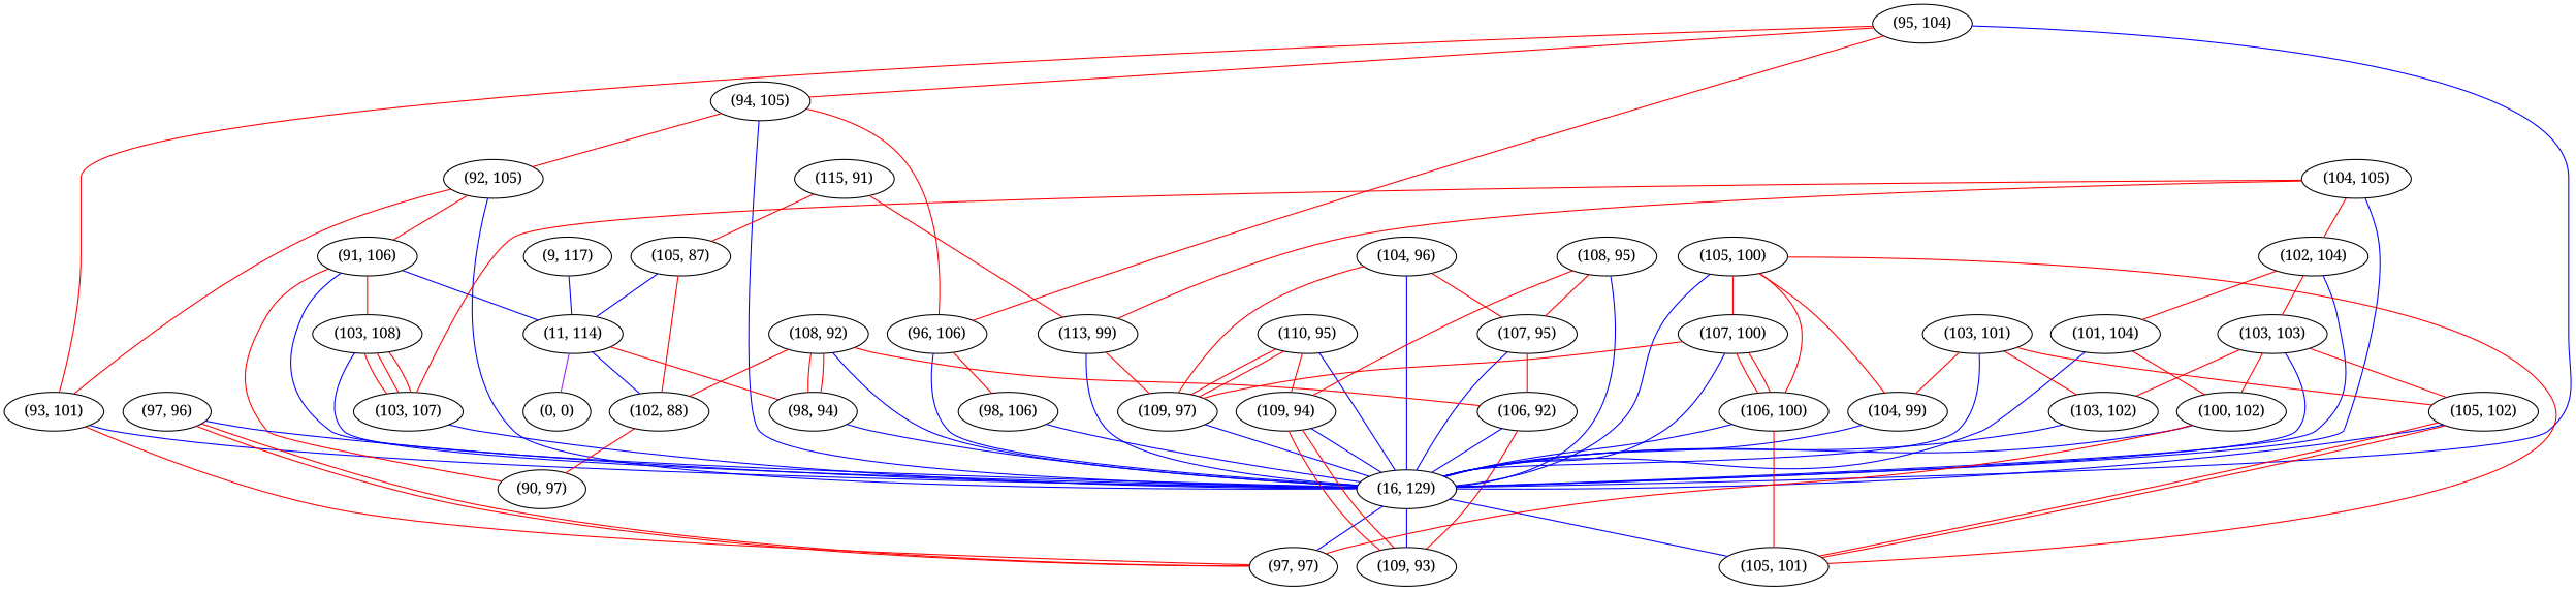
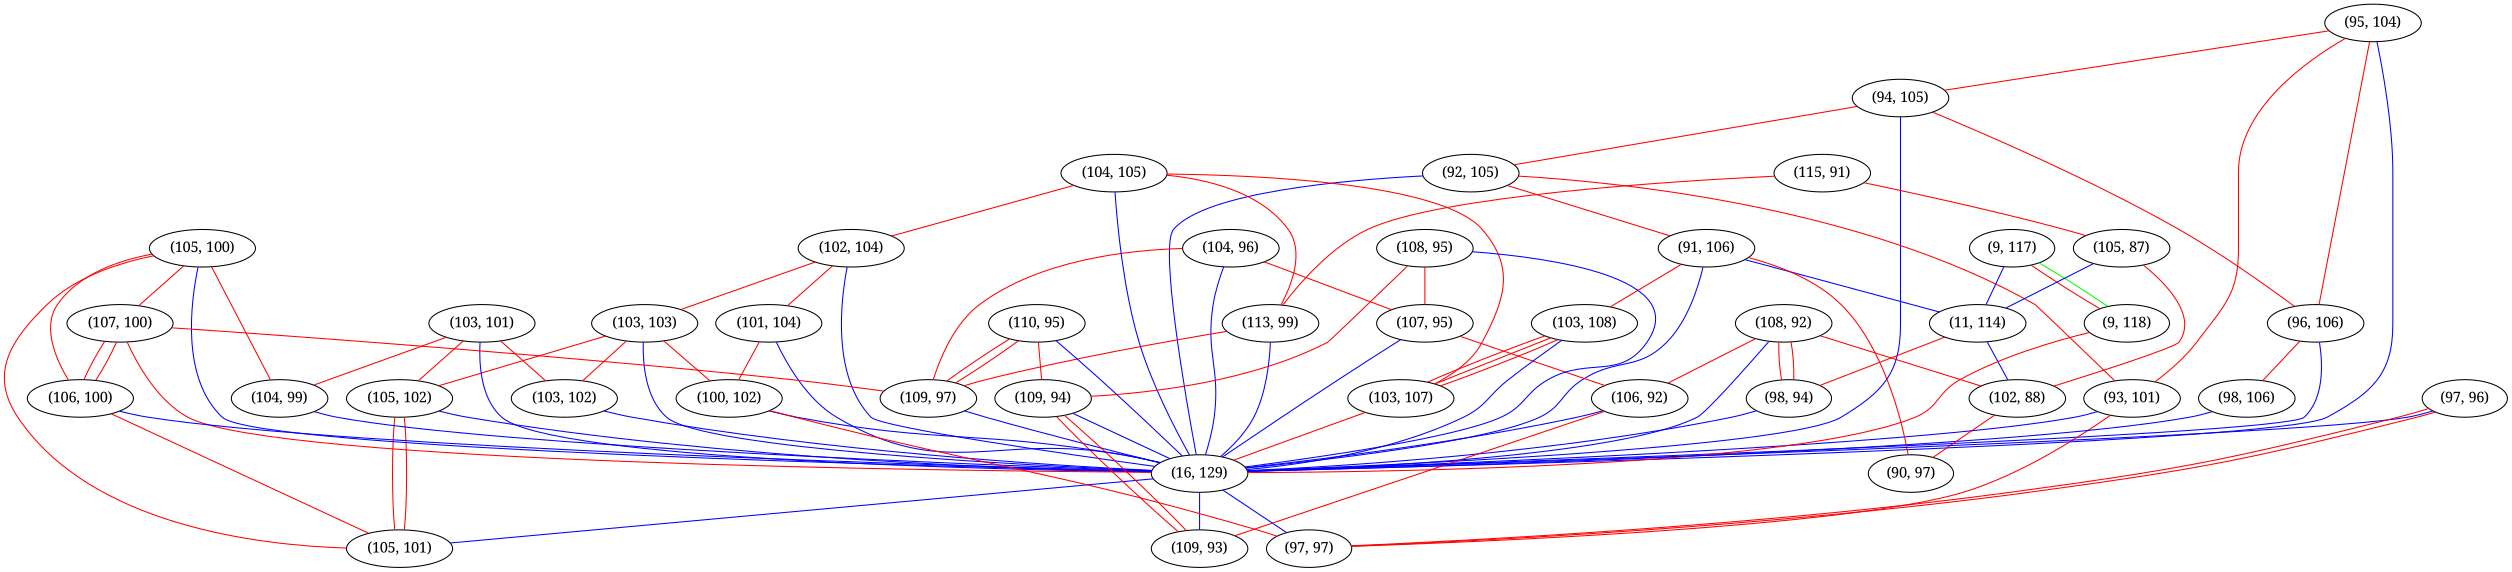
  graph {
    fontname="Noto Serif"
    node [fontname="Noto Serif"]
    edge [color=red fontname="Noto Serif" weight=1]
    "(95, 104)"
    "(94, 105)"
    "(96, 106)"
    "(93, 101)"
    "(16, 129)"
    "(92, 105)"
    "(98, 106)"
    "(97, 97)"
    "(105, 101)"
    "(109, 93)"
    "(9, 117)"
    "(11, 114)"
+   "(9, 118)"
    "(102, 88)"
-   "(0, 0)"
    "(98, 94)"
    "(91, 106)"
    "(104, 96)"
    "(107, 95)"
    "(109, 97)"
    "(106, 92)"
    "(90, 97)"
    "(103, 108)"
    "(115, 91)"
    "(105, 87)"
    "(113, 99)"
    "(104, 105)"
    "(102, 104)"
    "(103, 107)"
    "(103, 103)"
    "(101, 104)"
    "(103, 101)"
    "(105, 102)"
    "(104, 99)"
    "(103, 102)"
    "(105, 100)"
    "(107, 100)"
    "(106, 100)"
    "(110, 95)"
    "(109, 94)"
    "(97, 96)"
    "(100, 102)"
    n43 [label="(108, 92)"]
    "(108, 95)"
    "(95, 104)" -- "(94, 105)"
    "(95, 104)" -- "(96, 106)"
    "(95, 104)" -- "(93, 101)"
    "(95, 104)" -- "(16, 129)" [color=blue weight=3]
    "(94, 105)" -- "(96, 106)"
    "(94, 105)" -- "(16, 129)" [color=blue weight=3]
    "(94, 105)" -- "(92, 105)"
    "(96, 106)" -- "(16, 129)" [color=blue weight=3]
    "(96, 106)" -- "(98, 106)"
    "(93, 101)" -- "(16, 129)" [color=blue weight=3]
    "(93, 101)" -- "(97, 97)"
    "(16, 129)" -- "(97, 97)" [color=blue weight=3]
    "(16, 129)" -- "(105, 101)" [color=blue weight=3]
    "(16, 129)" -- "(109, 93)" [color=blue weight=3]
    "(92, 105)" -- "(93, 101)"
    "(92, 105)" -- "(16, 129)" [color=blue weight=3]
    "(92, 105)" -- "(91, 106)"
    "(98, 106)" -- "(16, 129)" [color=blue weight=3]
    "(9, 117)" -- "(11, 114)" [color=blue]
+   "(9, 117)" -- "(9, 118)"
+   "(9, 117)" -- "(9, 118)" [color=green weight=2]
    "(11, 114)" -- "(102, 88)" [color=blue weight=3]
-   "(11, 114)" -- "(0, 0)" [color=purple weight=4]
    "(11, 114)" -- "(98, 94)"
+   "(9, 118)" -- "(16, 129)"
    "(102, 88)" -- "(90, 97)"
    "(98, 94)" -- "(16, 129)" [color=blue weight=3]
    "(91, 106)" -- "(16, 129)" [color=blue weight=3]
    "(91, 106)" -- "(11, 114)" [color=blue weight=3]
    "(91, 106)" -- "(90, 97)"
    "(91, 106)" -- "(103, 108)"
    "(104, 96)" -- "(16, 129)" [color=blue weight=3]
    "(104, 96)" -- "(107, 95)"
    "(104, 96)" -- "(109, 97)"
    "(107, 95)" -- "(16, 129)" [color=blue weight=3]
    "(107, 95)" -- "(106, 92)"
    "(109, 97)" -- "(16, 129)" [color=blue weight=3]
    "(106, 92)" -- "(16, 129)" [color=blue weight=3]
    "(106, 92)" -- "(109, 93)"
    "(103, 108)" -- "(16, 129)" [color=blue weight=3]
    "(103, 108)" -- "(103, 107)"
    "(103, 108)" -- "(103, 107)"
    "(103, 108)" -- "(103, 107)"
    "(115, 91)" -- "(105, 87)"
    "(115, 91)" -- "(113, 99)"
    "(105, 87)" -- "(11, 114)" [color=blue weight=3]
    "(105, 87)" -- "(102, 88)"
    "(113, 99)" -- "(16, 129)" [color=blue weight=3]
    "(113, 99)" -- "(109, 97)"
    "(104, 105)" -- "(16, 129)" [color=blue weight=3]
    "(104, 105)" -- "(113, 99)"
    "(104, 105)" -- "(102, 104)"
    "(104, 105)" -- "(103, 107)"
    "(102, 104)" -- "(16, 129)" [color=blue weight=3]
    "(102, 104)" -- "(103, 103)"
    "(102, 104)" -- "(101, 104)"
-   "(103, 107)" -- "(16, 129)" [color=blue weight=3]
+   "(103, 107)" -- "(16, 129)" [weight=3]
    "(103, 103)" -- "(16, 129)" [color=blue weight=3]
    "(103, 103)" -- "(105, 102)"
    "(103, 103)" -- "(103, 102)"
    "(103, 103)" -- "(100, 102)"
    "(101, 104)" -- "(16, 129)" [color=blue weight=3]
    "(101, 104)" -- "(100, 102)"
    "(103, 101)" -- "(16, 129)" [color=blue weight=3]
    "(103, 101)" -- "(105, 102)"
    "(103, 101)" -- "(104, 99)"
    "(103, 101)" -- "(103, 102)"
    "(105, 102)" -- "(16, 129)" [color=blue weight=3]
    "(105, 102)" -- "(105, 101)"
    "(105, 102)" -- "(105, 101)"
    "(104, 99)" -- "(16, 129)" [color=blue weight=3]
    "(103, 102)" -- "(16, 129)" [color=blue weight=3]
    "(105, 100)" -- "(16, 129)" [color=blue weight=3]
    "(105, 100)" -- "(105, 101)"
    "(105, 100)" -- "(104, 99)"
    "(105, 100)" -- "(107, 100)"
    "(105, 100)" -- "(106, 100)"
-   "(107, 100)" -- "(16, 129)" [color=blue weight=3]
+   "(107, 100)" -- "(16, 129)" [weight=3]
    "(107, 100)" -- "(109, 97)"
    "(107, 100)" -- "(106, 100)"
    "(107, 100)" -- "(106, 100)"
    "(106, 100)" -- "(16, 129)" [color=blue weight=3]
    "(106, 100)" -- "(105, 101)"
    "(110, 95)" -- "(16, 129)" [color=blue weight=3]
    "(110, 95)" -- "(109, 97)"
    "(110, 95)" -- "(109, 97)"
    "(110, 95)" -- "(109, 94)"
    "(109, 94)" -- "(16, 129)" [color=blue weight=3]
    "(109, 94)" -- "(109, 93)"
    "(109, 94)" -- "(109, 93)"
    "(97, 96)" -- "(16, 129)" [color=blue weight=3]
    "(97, 96)" -- "(97, 97)"
    "(97, 96)" -- "(97, 97)"
    "(100, 102)" -- "(16, 129)" [color=blue weight=3]
    "(100, 102)" -- "(97, 97)"
    n43 -- "(16, 129)" [color=blue weight=3]
    n43 -- "(102, 88)"
    n43 -- "(98, 94)"
    n43 -- "(98, 94)"
    n43 -- "(106, 92)"
    "(108, 95)" -- "(16, 129)" [color=blue weight=3]
    "(108, 95)" -- "(107, 95)"
    "(108, 95)" -- "(109, 94)"
  }
